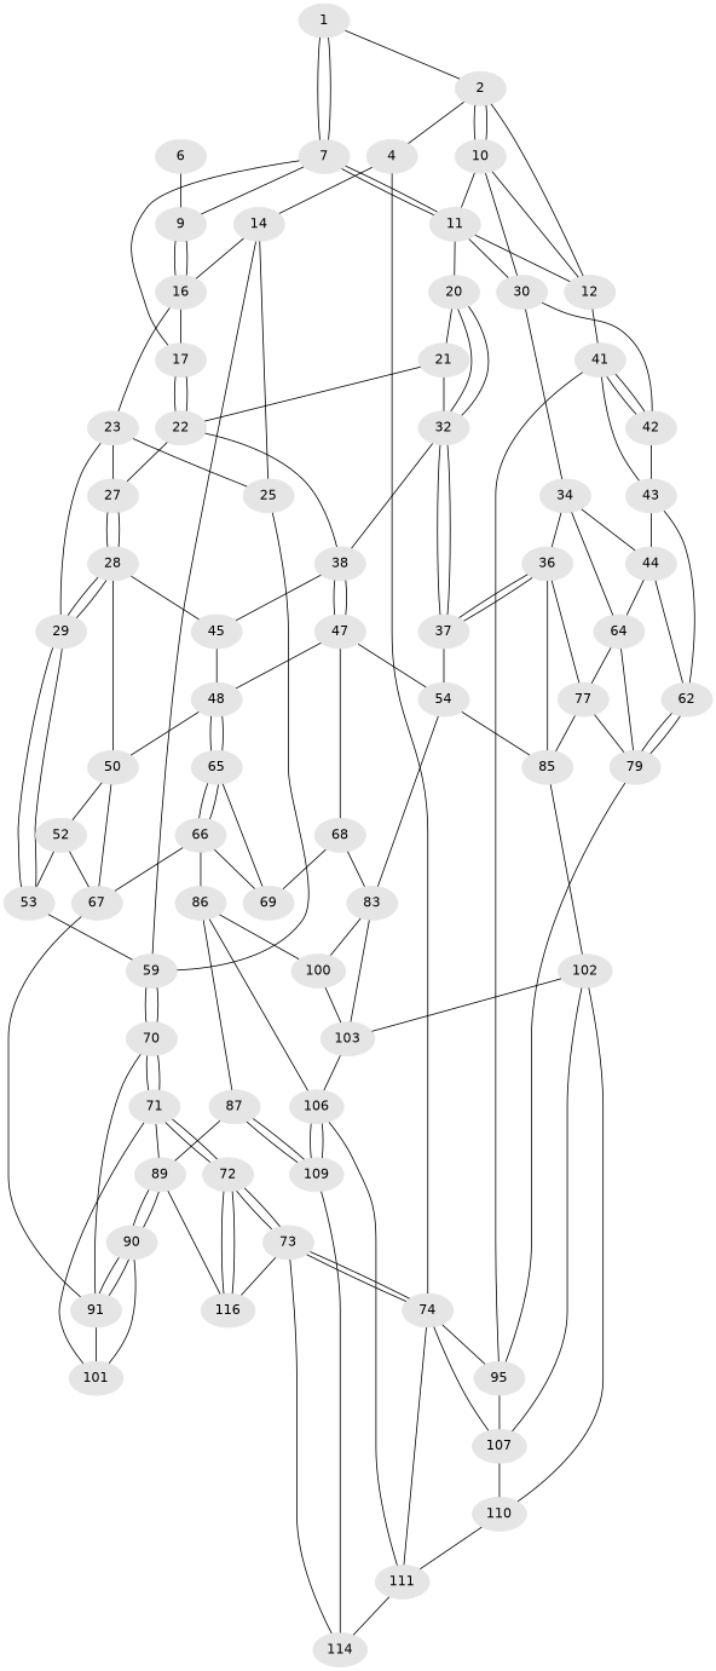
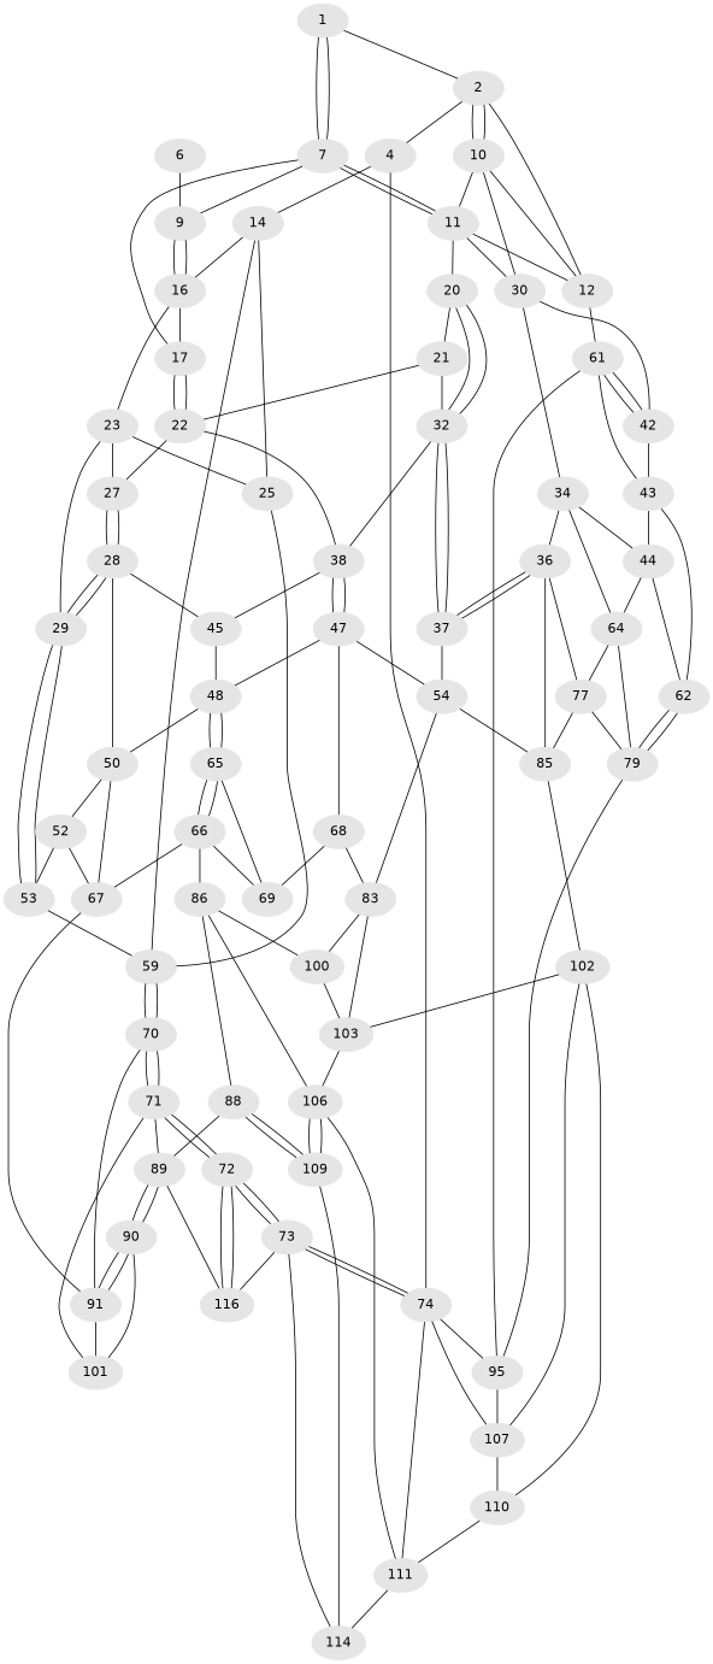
  graph {
    fontname="DejaVu Sans"
    node [color=gray90 fontname="DejaVu Sans" style=filled]
    edge [fontname="DejaVu Sans"]
    2 [super="+3"]
    1
    7 [super="+8"]
    4 [super="+5"]
    10 [super="+13"]
    12 [super="+40"]
    9
    11 [super="+19"]
    17
    14 [super="+15"]
    74 [super="+98"]
    30 [super="+31"]
-   41 [super="+56"]
+   41 [super="+56" label=61]
    6
    16 [super="+18"]
    25
    59 [super="+60"]
    95 [super="+96"]
    107 [super="+117"]
    111 [super="+118"]
    20
    22 [super="+26"]
    23 [super="+24"]
    34 [super="+35"]
    42
    21
    32 [super="+33"]
    43 [super="+57"]
    70
    27
    29
    38 [super="+39"]
    37
    28 [super="+46"]
    45
    47 [super="+55"]
    53 [super="+58"]
    50 [super="+51"]
    48 [super="+49"]
    52 [super="+61"]
    67 [super="+75"]
    36 [super="+78"]
    44 [super="+63"]
    64 [super="+76"]
    54 [super="+82"]
    77 [super="+92"]
    85 [super="+93"]
    62
    79 [super="+94"]
    102 [super="+108"]
    83 [super="+99"]
    68 [super="+84"]
    65
    69 [super="+80"]
    66 [super="+81"]
    91 [super="+97"]
    100
    103 [super="+105"]
    71 [super="+104"]
    86 [super="+87"]
-   88 [label=87]
+   88
    106
    101
    72
    89 [super="+113"]
    73 [super="+115"]
    116
    90
    114
    110
    109 [super="+112"]
    2 -- 4
    2 -- 10
    2 -- 10
    2 -- 12
    1 -- 2
    1 -- 7
    1 -- 7
    7 -- 9
    7 -- 11
    7 -- 11
    7 -- 17
    4 -- 14
    4 -- 74 [weight=2]
    10 -- 12
    10 -- 11
    10 -- 30
    12 -- 41
    9 -- 16
    9 -- 16
    11 -- 12
    11 -- 30
    11 -- 20
    17 -- 22
    17 -- 22
    14 -- 16
    14 -- 25
    14 -- 59
    74 -- 95
    74 -- 107
    74 -- 111
    30 -- 34
    30 -- 42
    41 -- 95
    41 -- 42
    41 -- 42
    41 -- 43
    6 -- 9
    16 -- 17
    16 -- 23
    25 -- 59
    59 -- 70
    59 -- 70
    95 -- 107
    107 -- 110
    111 -- 114
    20 -- 21
    20 -- 32
    20 -- 32
    22 -- 27
    22 -- 38
    23 -- 25
    23 -- 27
    23 -- 29
    34 -- 36
    34 -- 44
    34 -- 64
    42 -- 43
    21 -- 22
    21 -- 32
    32 -- 38
    32 -- 37
    32 -- 37
    43 -- 44
    43 -- 62
    70 -- 91
    70 -- 71
    70 -- 71
    27 -- 28
    27 -- 28
    29 -- 53
    29 -- 53
    38 -- 45
    38 -- 47
    38 -- 47
    37 -- 54
    28 -- 29
    28 -- 29
    28 -- 45
    28 -- 50
    45 -- 48
    47 -- 48
    47 -- 54
    47 -- 68
    53 -- 59
    50 -- 52
    50 -- 67
    48 -- 50
    48 -- 65
    48 -- 65
    52 -- 53 [weight=2]
    52 -- 67
    67 -- 91
    36 -- 37
    36 -- 37
    36 -- 77
    36 -- 85
    44 -- 64
    44 -- 62
    64 -- 77
    64 -- 79
    54 -- 85
    54 -- 83
    77 -- 85
    77 -- 79
    85 -- 102
    62 -- 79
    62 -- 79
    79 -- 95
    102 -- 107
    102 -- 103
    102 -- 110
    83 -- 100
    83 -- 103
    68 -- 83
    68 -- 69 [weight=2]
    65 -- 69
    65 -- 66
    65 -- 66
    66 -- 67
    66 -- 69
    66 -- 86
    91 -- 101
    100 -- 103
    103 -- 106
    71 -- 101
    71 -- 72
    71 -- 72
    71 -- 89
    86 -- 100
    86 -- 88
    86 -- 106
    88 -- 89
    88 -- 109
    88 -- 109
    106 -- 111
    106 -- 109
    106 -- 109
    72 -- 73
    72 -- 73
    72 -- 116
    72 -- 116
    89 -- 116
    89 -- 90
    89 -- 90
    73 -- 74
    73 -- 74
    73 -- 116
    73 -- 114
    90 -- 91
    90 -- 91
    90 -- 101
    110 -- 111
    109 -- 114
  }
